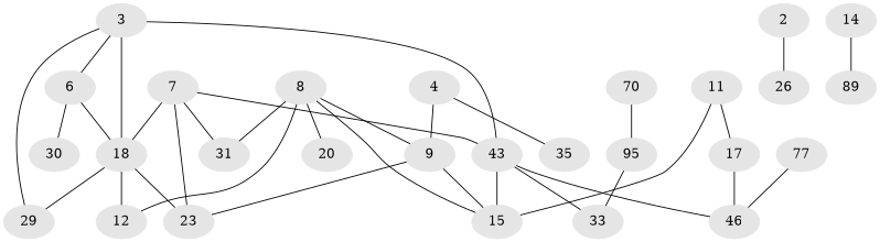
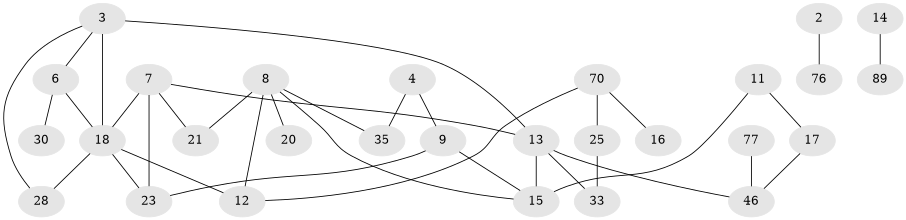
  graph {
    node [color=gray90 style=filled]
    edge [weight=1.0]
    n1 [label=7]
-   13 [label=43]
+   13
    18
-   21 [label=31]
+   21
    23
    15
    33
    n8 [label=46]
-   28 [label=29]
+   28
    n10 [label=12]
    2
-   26
+   26 [label=76]
    3
    6
    30
-   25 [label=95]
+   25
    4
    9
    35
    8
    20
    n22 [label=70]
+   16
    11
    17
    n26 [label=89]
    14
    n28 [label=77]
    n1 -- 13
    n1 -- 18 [weight=2.0]
    n1 -- 21
    n1 -- 23
    13 -- 15 [weight=2.0]
    13 -- 33
    13 -- n8
    18 -- 23
    18 -- 28
    18 -- n10
    2 -- 26
    3 -- 13 [weight=2.0]
    3 -- 18
    3 -- 28
    3 -- 6
    6 -- 18
    6 -- 30
    25 -- 33
    4 -- 9
    4 -- 35
    9 -- 23
    9 -- 15
    8 -- 21 [weight=2.0]
    8 -- 15
    8 -- n10
-   8 -- 9
+   8 -- 35
    8 -- 20
+   n22 -- n10
    n22 -- 25
+   n22 -- 16
    11 -- 15
    11 -- 17
    17 -- n8
    14 -- n26
    n28 -- n8
  }
